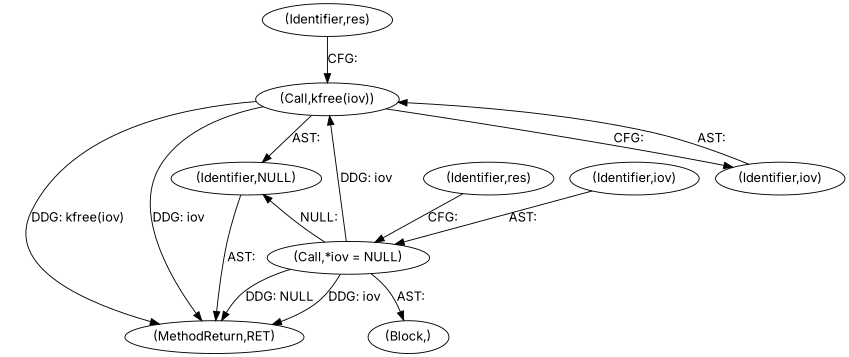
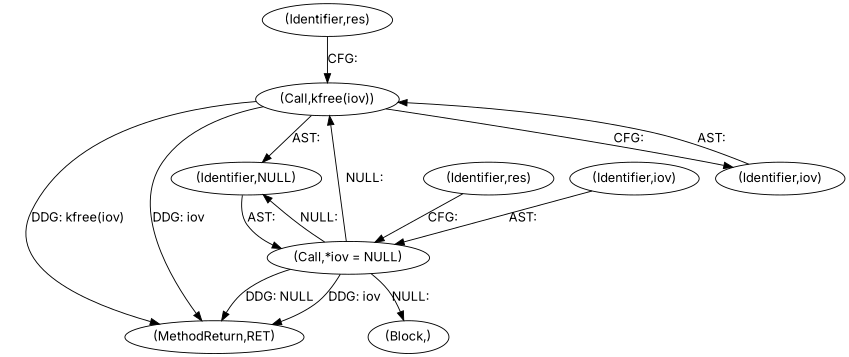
  digraph {
    fontname=Inter
    node [fontname=Inter]
    edge [fontname=Inter]
    n1 [label="(Call,kfree(iov))"]
    n2 [label="(MethodReturn,RET)"]
    n3 [label="(Identifier,iov)"]
    n4 [label="(Identifier,NULL)"]
    n5 [label="(Block,)"]
    n6 [label="(Call,*iov = NULL)"]
    n7 [label="(Identifier,res)"]
    n8 [label="(Identifier,res)"]
    n9 [label="(Identifier,iov)"]
    n1 -> n2 [label="DDG: kfree(iov)"]
    n1 -> n2 [label="DDG: iov"]
    n1 -> n3 [label="CFG: "]
    n1 -> n4 [label="AST: "]
    n3 -> n1 [label="AST: "]
-   n4 -> n2 [label="AST: "]
-   n6 -> n1 [label="DDG: iov"]
+   n4 -> n6 [label="AST: "]
+   n6 -> n1 [label="NULL: "]
    n6 -> n2 [label="DDG: NULL"]
    n6 -> n2 [label="DDG: iov"]
    n6 -> n4 [label="NULL: "]
-   n6 -> n5 [label="AST: "]
+   n6 -> n5 [label="NULL: "]
    n7 -> n6 [label="CFG: "]
    n8 -> n1 [label="CFG: "]
    n9 -> n6 [label="AST: "]
  }
